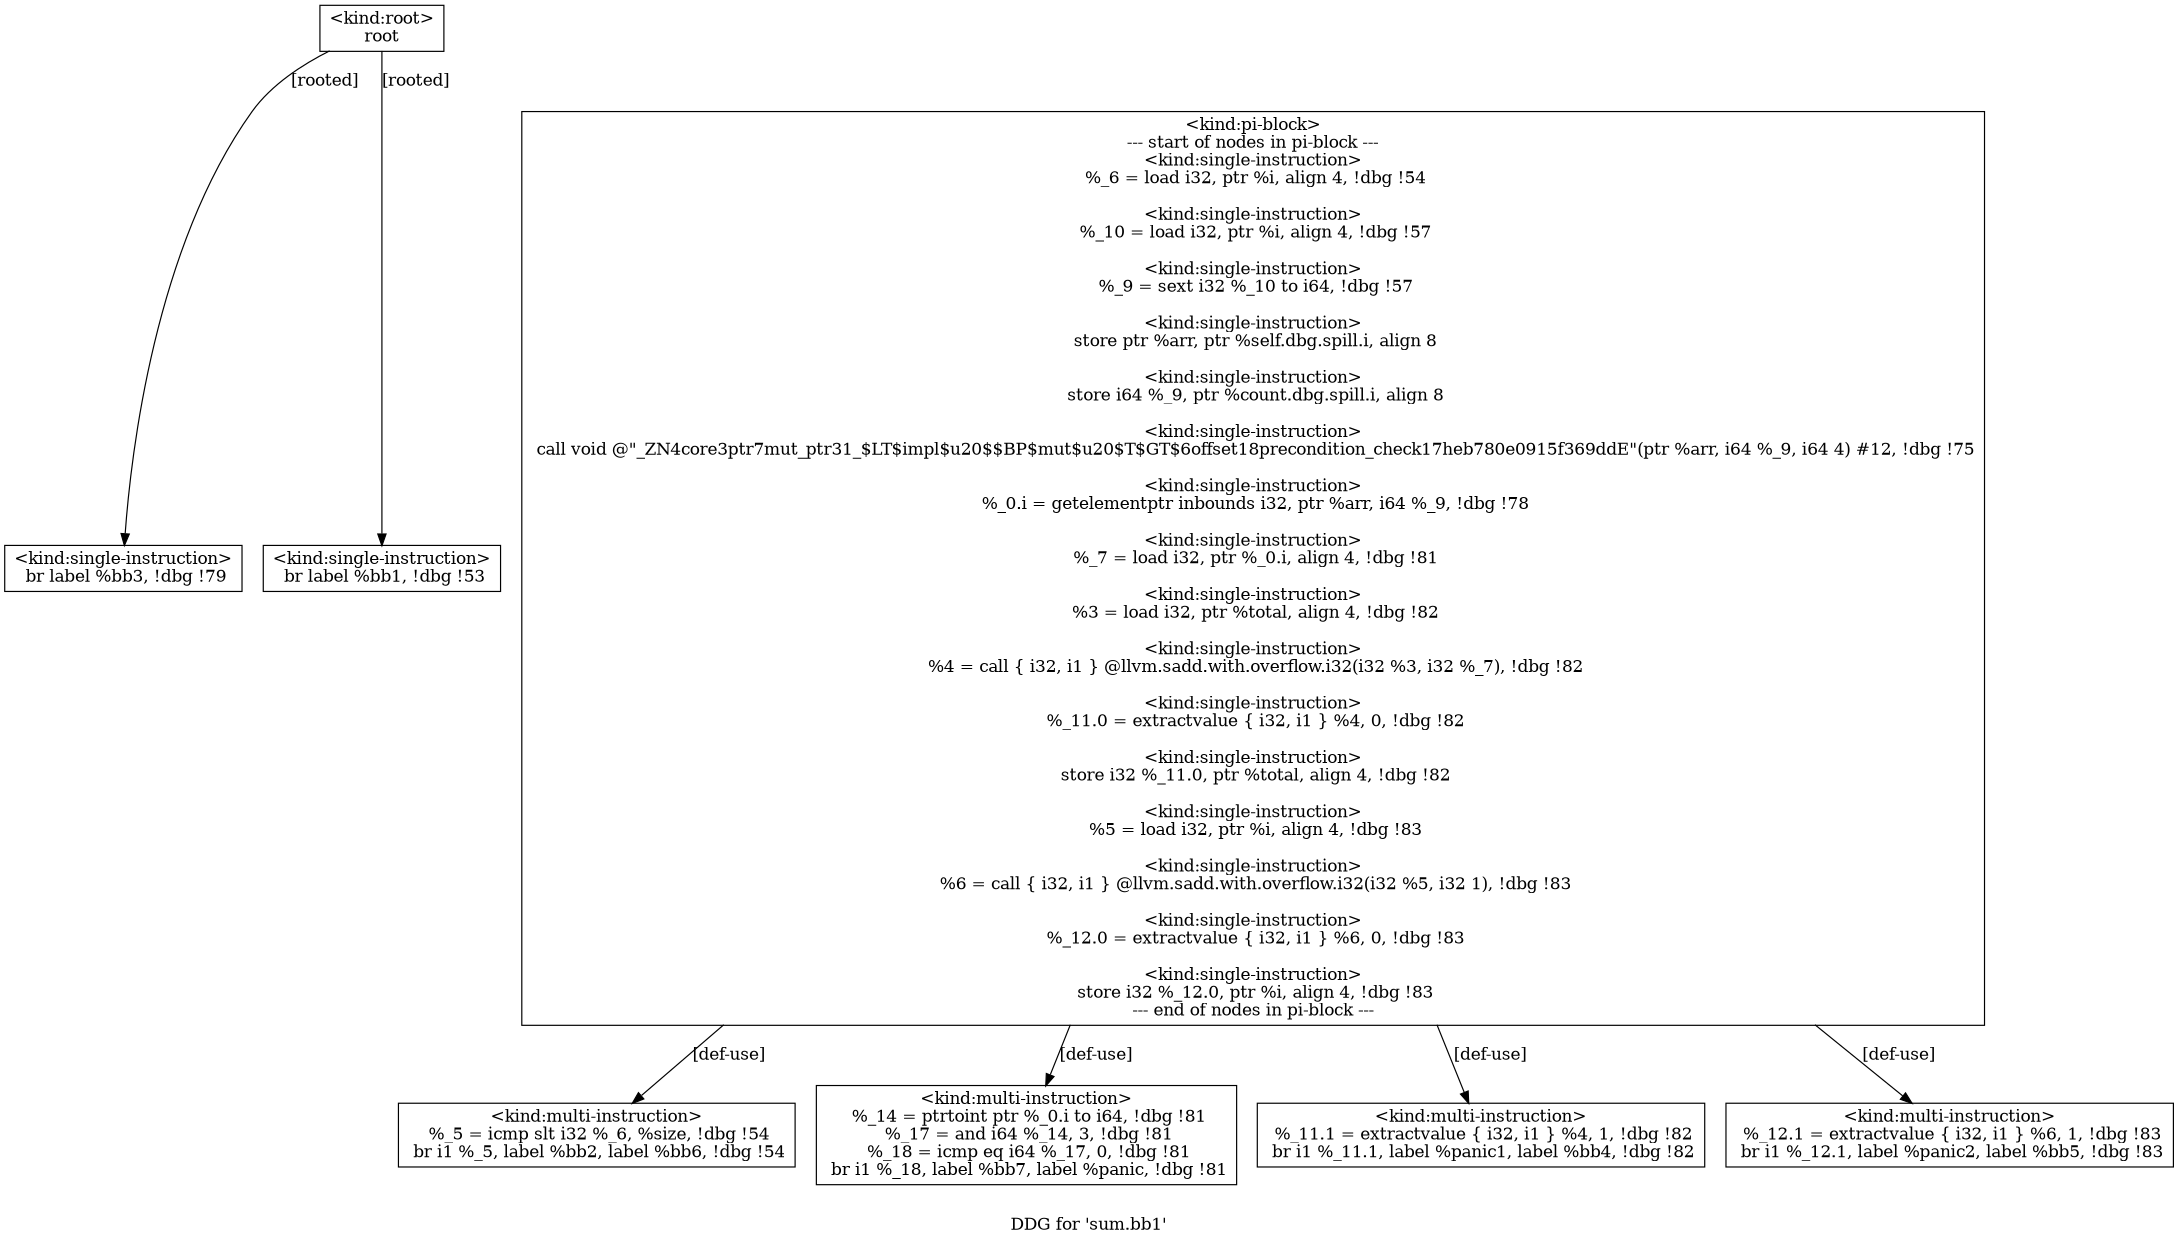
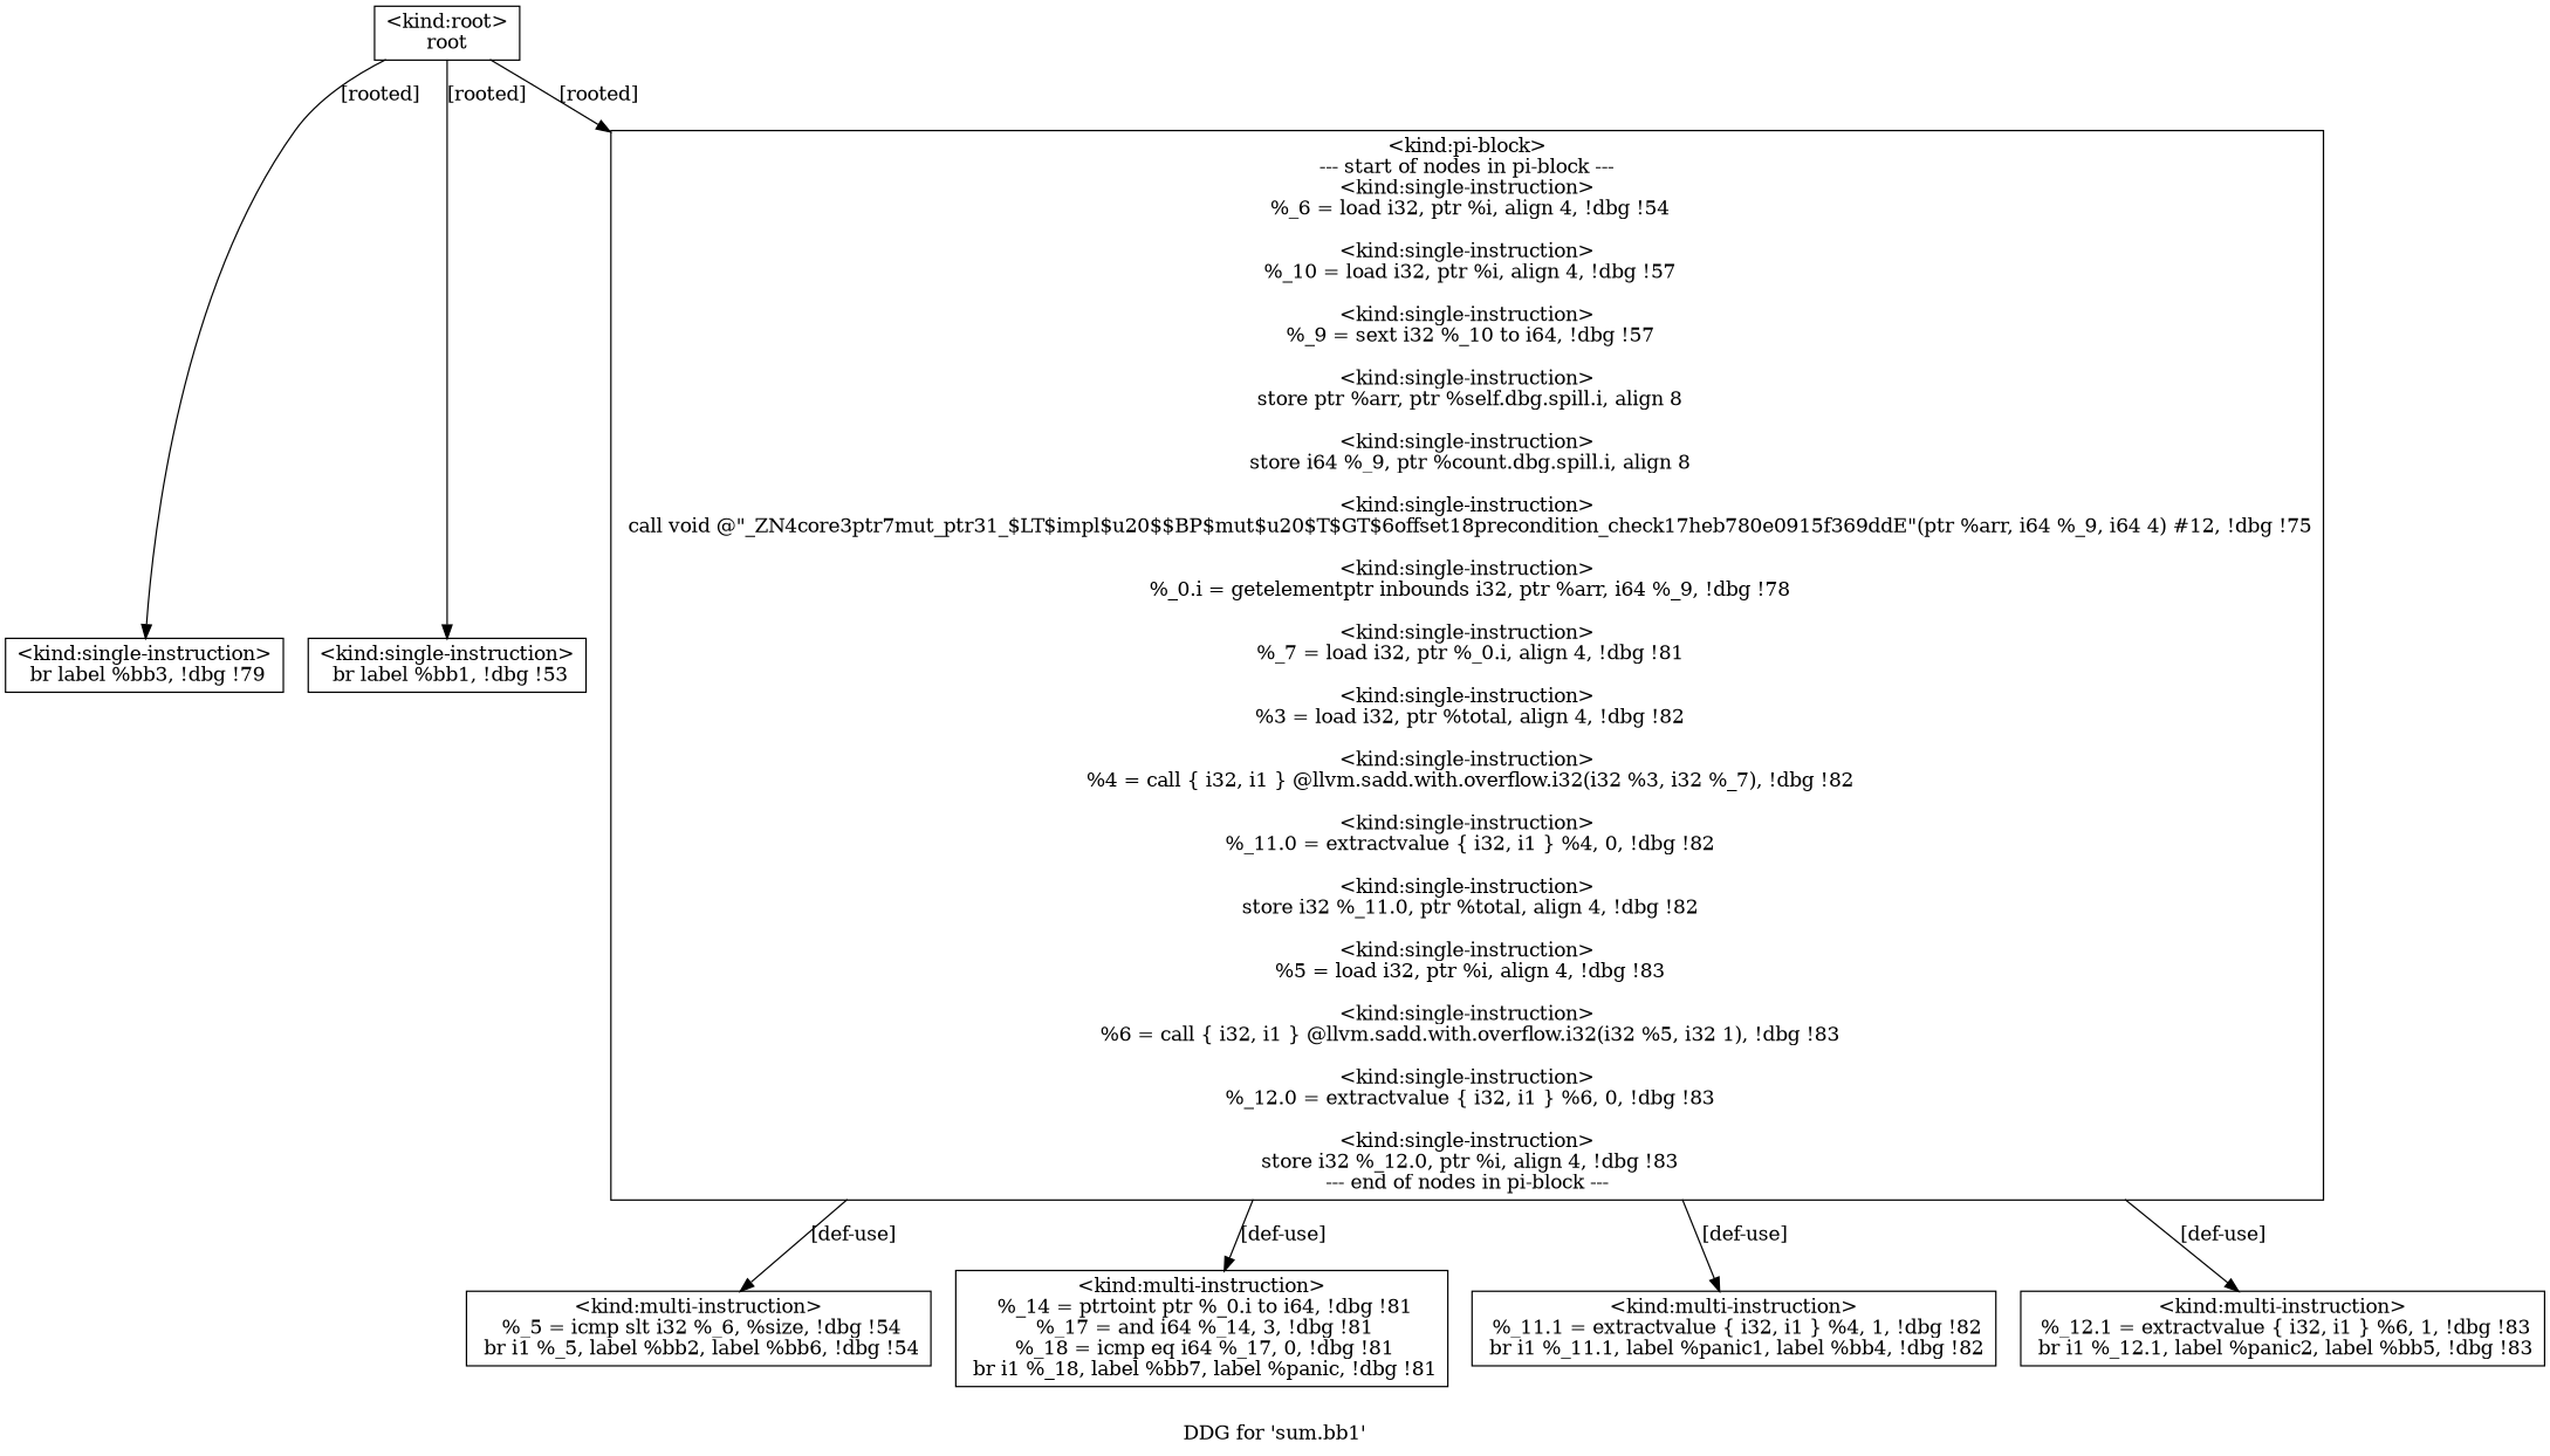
  digraph {
    label="DDG for 'sum.bb1'"
    node [shape=record]
    n1 [label="{\<kind:root\>\nroot\n}"]
    n2 [label="{\<kind:single-instruction\>\n  br label %bb3, !dbg !79\n}"]
    n3 [label="{\<kind:single-instruction\>\n  br label %bb1, !dbg !53\n}"]
    n4 [label="{\<kind:pi-block\>\n--- start of nodes in pi-block ---\n\<kind:single-instruction\>\n  %_6 = load i32, ptr %i, align 4, !dbg !54\n\n\<kind:single-instruction\>\n  %_10 = load i32, ptr %i, align 4, !dbg !57\n\n\<kind:single-instruction\>\n  %_9 = sext i32 %_10 to i64, !dbg !57\n\n\<kind:single-instruction\>\n  store ptr %arr, ptr %self.dbg.spill.i, align 8\n\n\<kind:single-instruction\>\n  store i64 %_9, ptr %count.dbg.spill.i, align 8\n\n\<kind:single-instruction\>\n  call void @\"_ZN4core3ptr7mut_ptr31_$LT$impl$u20$$BP$mut$u20$T$GT$6offset18precondition_check17heb780e0915f369ddE\"(ptr %arr, i64 %_9, i64 4) #12, !dbg !75\n\n\<kind:single-instruction\>\n  %_0.i = getelementptr inbounds i32, ptr %arr, i64 %_9, !dbg !78\n\n\<kind:single-instruction\>\n  %_7 = load i32, ptr %_0.i, align 4, !dbg !81\n\n\<kind:single-instruction\>\n  %3 = load i32, ptr %total, align 4, !dbg !82\n\n\<kind:single-instruction\>\n  %4 = call \{ i32, i1 \} @llvm.sadd.with.overflow.i32(i32 %3, i32 %_7), !dbg !82\n\n\<kind:single-instruction\>\n  %_11.0 = extractvalue \{ i32, i1 \} %4, 0, !dbg !82\n\n\<kind:single-instruction\>\n  store i32 %_11.0, ptr %total, align 4, !dbg !82\n\n\<kind:single-instruction\>\n  %5 = load i32, ptr %i, align 4, !dbg !83\n\n\<kind:single-instruction\>\n  %6 = call \{ i32, i1 \} @llvm.sadd.with.overflow.i32(i32 %5, i32 1), !dbg !83\n\n\<kind:single-instruction\>\n  %_12.0 = extractvalue \{ i32, i1 \} %6, 0, !dbg !83\n\n\<kind:single-instruction\>\n  store i32 %_12.0, ptr %i, align 4, !dbg !83\n--- end of nodes in pi-block ---\n}"]
    n5 [label="{\<kind:multi-instruction\>\n  %_5 = icmp slt i32 %_6, %size, !dbg !54\n  br i1 %_5, label %bb2, label %bb6, !dbg !54\n}"]
    n6 [label="{\<kind:multi-instruction\>\n  %_14 = ptrtoint ptr %_0.i to i64, !dbg !81\n  %_17 = and i64 %_14, 3, !dbg !81\n  %_18 = icmp eq i64 %_17, 0, !dbg !81\n  br i1 %_18, label %bb7, label %panic, !dbg !81\n}"]
    n7 [label="{\<kind:multi-instruction\>\n  %_11.1 = extractvalue \{ i32, i1 \} %4, 1, !dbg !82\n  br i1 %_11.1, label %panic1, label %bb4, !dbg !82\n}"]
    n8 [label="{\<kind:multi-instruction\>\n  %_12.1 = extractvalue \{ i32, i1 \} %6, 1, !dbg !83\n  br i1 %_12.1, label %panic2, label %bb5, !dbg !83\n}"]
    n1 -> n2 [label="[rooted]"]
    n1 -> n3 [label="[rooted]"]
+   n1 -> n4 [label="[rooted]"]
    n4 -> n5 [label="[def-use]"]
    n4 -> n6 [label="[def-use]"]
    n4 -> n7 [label="[def-use]"]
    n4 -> n8 [label="[def-use]"]
  }
